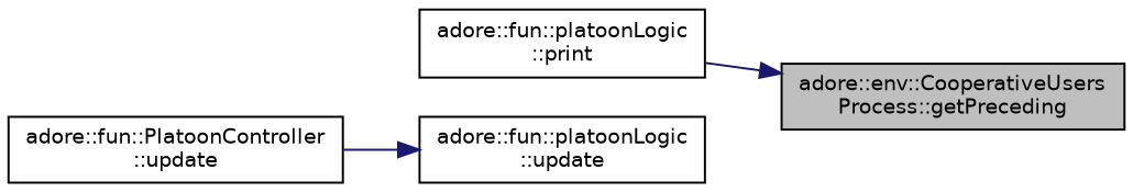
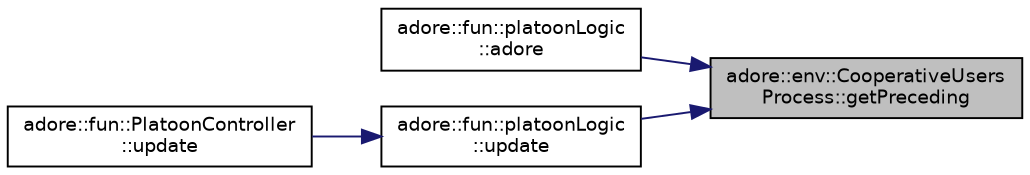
  digraph {
    rankdir=RL
    node [color=black fillcolor=white fontname=Helvetica fontsize=10 shape=record style=filled]
    edge [color=midnightblue dir=back fontname=Helvetica fontsize=10 labelfontname=Helvetica labelfontsize=10 style=solid]
    n1 [fillcolor=grey75 fontcolor=black height=0.2 label="adore::env::CooperativeUsers\lProcess::getPreceding" width=0.4]
-   n2 [height=0.2 label="adore::fun::platoonLogic\l::print" width=0.4]
+   n2 [height=0.2 label="adore::fun::platoonLogic\l::adore" width=0.4]
    n3 [height=0.2 label="adore::fun::platoonLogic\l::update" width=0.4]
    n4 [height=0.2 label="adore::fun::PlatoonController\l::update" width=0.4]
    n1 -> n2
+   n1 -> n3
    n3 -> n4
  }
